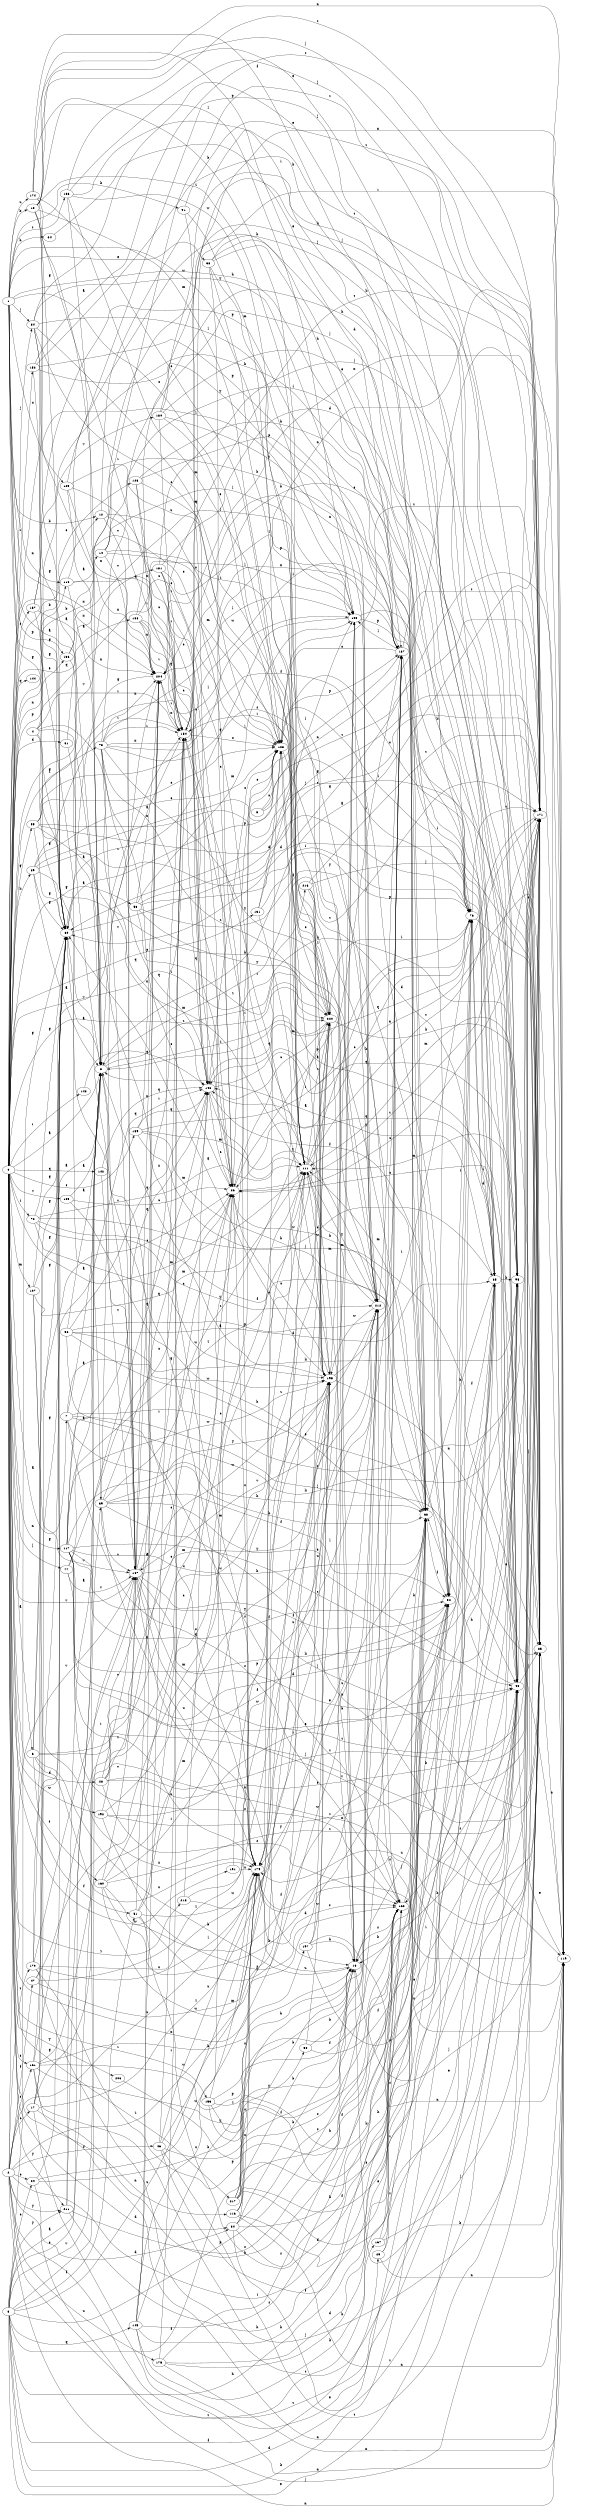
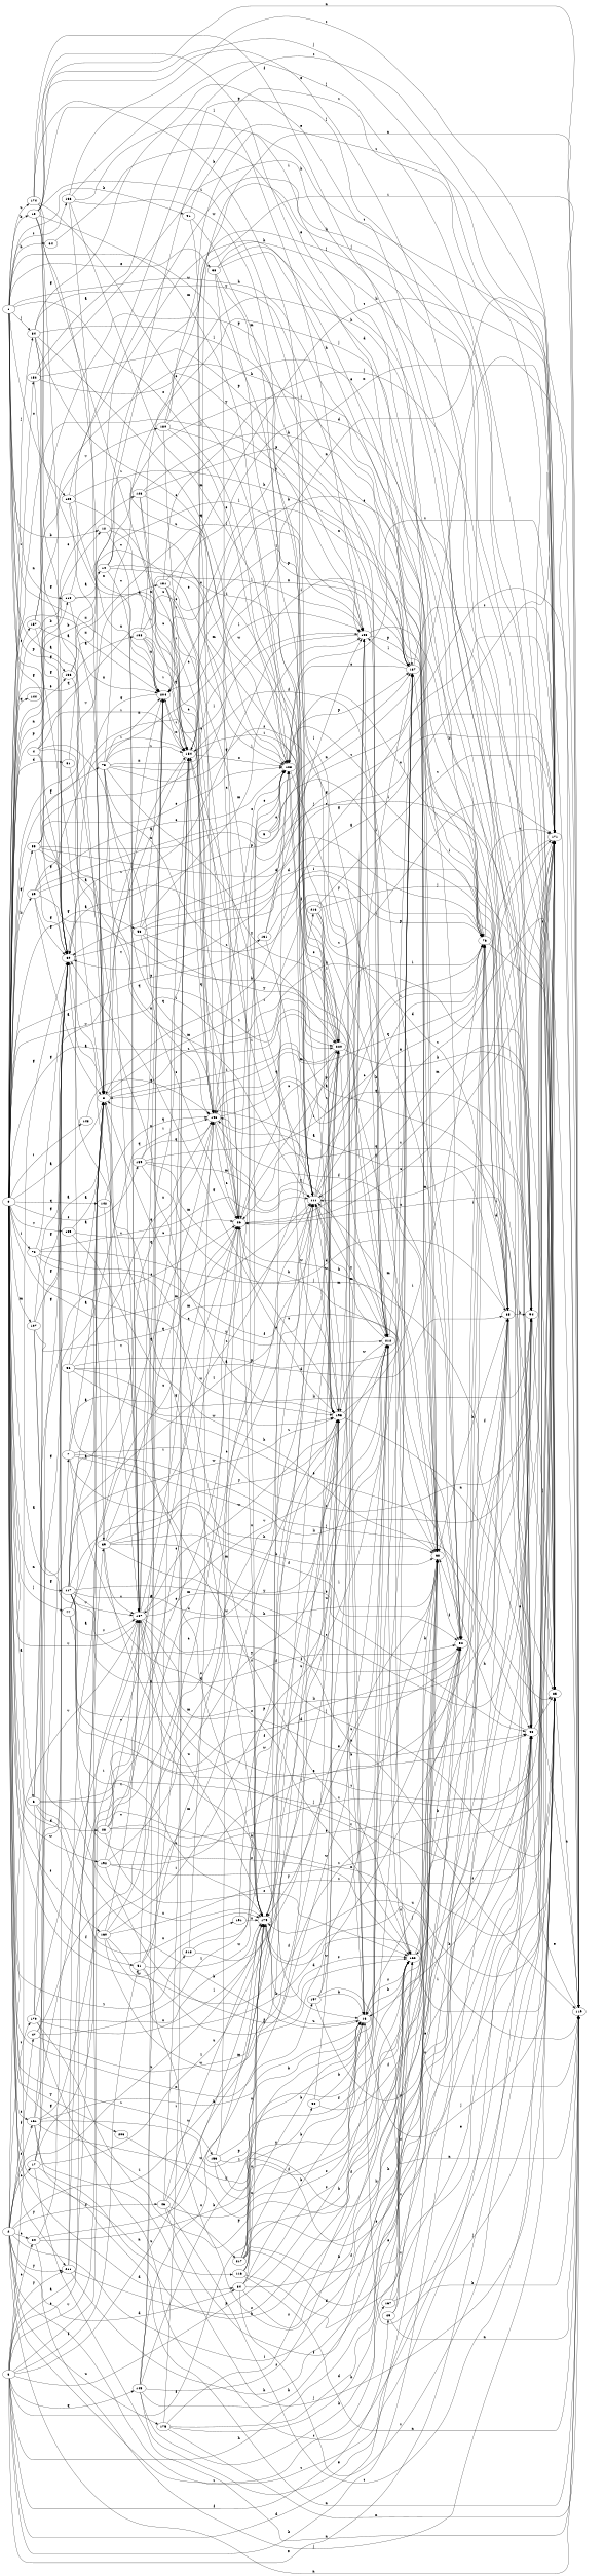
  strict digraph {
    rankdir=LR
    0
    6
    7
    8
    12
    28
    31
    34
    53
    55
    72
    73
    77
    84
    89
    103
    107
    111
    116
    117
    118
    123
    131
    136
    138
    142
    144
    148
    152
    153
    157
    159
    160
    161
    180
    181
    185
    187
    191
    192
    197
    204
    206
    211
    216
    217
    218
    220
    60
    179
    51
    16
    26
    52
    85
    68
    195
    171
-   94 [label=95]
+   94
    162
    128
    154
    119
    43
    76
    212
    56
    35
    137
    146
    1
    13
    38
    39
    64
    91
    125
    166
    174
    2
    17
    24
    46
    47
    167
    170
    175
    3
    49
    50
    145
    4
    14
    5
    0 -> 6 [label=a]
    0 -> 7 [label=a]
    0 -> 8 [label=a]
    0 -> 12 [label=b]
    0 -> 28 [label=d]
    0 -> 31 [label=d]
    0 -> 34 [label=d]
    0 -> 53 [label=g]
    0 -> 55 [label=g]
    0 -> 72 [label=i]
    0 -> 73 [label=i]
    0 -> 77 [label=j]
    0 -> 84 [label=j]
    0 -> 89 [label=k]
    0 -> 103 [label=l]
    0 -> 107 [label=m]
    0 -> 111 [label=m]
    0 -> 116 [label=n]
    0 -> 117 [label=n]
    0 -> 118 [label=n]
    0 -> 123 [label=o]
    0 -> 131 [label=p]
    0 -> 136 [label=p]
    0 -> 138 [label=q]
    0 -> 142 [label=q]
    0 -> 144 [label=q]
    0 -> 148 [label=r]
    0 -> 152 [label=r]
    0 -> 153 [label=r]
    0 -> 157 [label=s]
    0 -> 159 [label=s]
    0 -> 160 [label=s]
    0 -> 161 [label=s]
    0 -> 180 [label=v]
    0 -> 181 [label=v]
    0 -> 185 [label=v]
    0 -> 187 [label=v]
    0 -> 191 [label=w]
    0 -> 192 [label=w]
    0 -> 197 [label=x]
    0 -> 204 [label=x]
    0 -> 206 [label=y]
    0 -> 211 [label=y]
    0 -> 216 [label=z]
    0 -> 217 [label=z]
    0 -> 218 [label=z]
    0 -> 220 [label=z]
    6 -> 60 [label=g]
    6 -> 179 [label=u]
    6 -> 51 [label=f]
    6 -> 16 [label=b]
    6 -> 26 [label=c]
    6 -> 52 [label=f]
    6 -> 85 [label=j]
    7 -> 8 [label=a]
    7 -> 85 [label=j]
    7 -> 68 [label=h]
    7 -> 195 [label=w]
    7 -> 171 [label=t]
    7 -> 94 [label=k]
    7 -> 162 [label=s]
    8 -> 187 [label=v]
    8 -> 220 [label=z]
    8 -> 179 [label=u]
    8 -> 171 [label=t]
    8 -> 94 [label=k]
    12 -> 187 [label=v]
    12 -> 94 [label=k]
    12 -> 128 [label=o]
    12 -> 154 [label=r]
    28 -> 187 [label=v]
    28 -> 26 [label=c]
    28 -> 195 [label=w]
    28 -> 171 [label=t]
    28 -> 162 [label=s]
    28 -> 119 [label=n]
    28 -> 43 [label=e]
    31 -> 8 [label=a]
    31 -> 85 [label=j]
    34 -> 179 [label=u]
    34 -> 16 [label=b]
    34 -> 52 [label=f]
    34 -> 68 [label=h]
    34 -> 171 [label=t]
    34 -> 162 [label=s]
    53 -> 103 [label=l]
    53 -> 204 [label=x]
    53 -> 220 [label=z]
    53 -> 52 [label=f]
    53 -> 171 [label=t]
    53 -> 76 [label=i]
    53 -> 212 [label=y]
    55 -> 103 [label=l]
    55 -> 111 [label=m]
    55 -> 60 [label=g]
    55 -> 85 [label=j]
    55 -> 128 [label=o]
    55 -> 119 [label=n]
    55 -> 76 [label=i]
    72 -> 111 [label=m]
    72 -> 60 [label=g]
    72 -> 52 [label=f]
    72 -> 85 [label=j]
    72 -> 195 [label=w]
    72 -> 212 [label=y]
    73 -> 103 [label=l]
    73 -> 187 [label=v]
    73 -> 204 [label=x]
    73 -> 220 [label=z]
    73 -> 26 [label=c]
    73 -> 52 [label=f]
    73 -> 85 [label=j]
    73 -> 162 [label=s]
    73 -> 154 [label=r]
    73 -> 76 [label=i]
    73 -> 212 [label=y]
    73 -> 146 [label=q]
    77 -> 8 [label=a]
    77 -> 187 [label=v]
    77 -> 26 [label=c]
    77 -> 162 [label=s]
    84 -> 103 [label=l]
    84 -> 60 [label=g]
    84 -> 195 [label=w]
    84 -> 128 [label=o]
    84 -> 43 [label=e]
    84 -> 212 [label=y]
    84 -> 146 [label=q]
    89 -> 8 [label=a]
    89 -> 60 [label=g]
    89 -> 68 [label=h]
    89 -> 128 [label=o]
    89 -> 154 [label=r]
    89 -> 119 [label=n]
    89 -> 35 [label=d]
    103 -> 60 [label=g]
    103 -> 94 [label=k]
    103 -> 212 [label=y]
    103 -> 137 [label=p]
    107 -> 111 [label=m]
    107 -> 187 [label=v]
    107 -> 60 [label=g]
    107 -> 179 [label=u]
    107 -> 154 [label=r]
    111 -> 220 [label=z]
    111 -> 195 [label=w]
    111 -> 171 [label=t]
    111 -> 154 [label=r]
    111 -> 76 [label=i]
    111 -> 212 [label=y]
    116 -> 179 [label=u]
    116 -> 16 [label=b]
    116 -> 68 [label=h]
    116 -> 171 [label=t]
    116 -> 119 [label=n]
    117 -> 8 [label=a]
    117 -> 220 [label=z]
    117 -> 179 [label=u]
    117 -> 52 [label=f]
    117 -> 85 [label=j]
    117 -> 68 [label=h]
    117 -> 195 [label=w]
    117 -> 171 [label=t]
    117 -> 94 [label=k]
    117 -> 43 [label=e]
    117 -> 212 [label=y]
    117 -> 35 [label=d]
    117 -> 146 [label=q]
    118 -> 8 [label=a]
    118 -> 26 [label=c]
    118 -> 85 [label=j]
    118 -> 128 [label=o]
    123 -> 204 [label=x]
    123 -> 26 [label=c]
    123 -> 68 [label=h]
    123 -> 195 [label=w]
    123 -> 137 [label=p]
    131 -> 103 [label=l]
    131 -> 195 [label=w]
    131 -> 128 [label=o]
    131 -> 76 [label=i]
    136 -> 8 [label=a]
    136 -> 103 [label=l]
    136 -> 68 [label=h]
    138 -> 103 [label=l]
    138 -> 204 [label=x]
    138 -> 26 [label=c]
    138 -> 85 [label=j]
    138 -> 154 [label=r]
    138 -> 146 [label=q]
    142 -> 187 [label=v]
    142 -> 146 [label=q]
    148 -> 146 [label=q]
    152 -> 60 [label=g]
    152 -> 171 [label=t]
    152 -> 94 [label=k]
    152 -> 212 [label=y]
    152 -> 137 [label=p]
    153 -> 16 [label=b]
    153 -> 26 [label=c]
    153 -> 52 [label=f]
    153 -> 94 [label=k]
    153 -> 43 [label=e]
    157 -> 204 [label=x]
    157 -> 60 [label=g]
    157 -> 68 [label=h]
    157 -> 137 [label=p]
    159 -> 111 [label=m]
    159 -> 204 [label=x]
    159 -> 68 [label=h]
    159 -> 76 [label=i]
    159 -> 35 [label=d]
    159 -> 146 [label=q]
    160 -> 187 [label=v]
    160 -> 52 [label=f]
    160 -> 68 [label=h]
    160 -> 171 [label=t]
    160 -> 128 [label=o]
    160 -> 35 [label=d]
    160 -> 137 [label=p]
    161 -> 111 [label=m]
    161 -> 60 [label=g]
    161 -> 16 [label=b]
    161 -> 85 [label=j]
    161 -> 128 [label=o]
    161 -> 119 [label=n]
    161 -> 212 [label=y]
    161 -> 137 [label=p]
    180 -> 171 [label=t]
    180 -> 94 [label=k]
    180 -> 128 [label=o]
    180 -> 154 [label=r]
    180 -> 43 [label=e]
    180 -> 212 [label=y]
    181 -> 111 [label=m]
    181 -> 26 [label=c]
    181 -> 85 [label=j]
    181 -> 154 [label=r]
    181 -> 35 [label=d]
    181 -> 137 [label=p]
    185 -> 8 [label=a]
    185 -> 26 [label=c]
    185 -> 68 [label=h]
    187 -> 204 [label=x]
    187 -> 16 [label=b]
    187 -> 26 [label=c]
    187 -> 52 [label=f]
    187 -> 195 [label=w]
    187 -> 171 [label=t]
    187 -> 154 [label=r]
    187 -> 43 [label=e]
    187 -> 212 [label=y]
    191 -> 220 [label=z]
    191 -> 179 [label=u]
    192 -> 187 [label=v]
    192 -> 171 [label=t]
    192 -> 162 [label=s]
    192 -> 76 [label=i]
    192 -> 212 [label=y]
    197 -> 103 [label=l]
    197 -> 16 [label=b]
    197 -> 195 [label=w]
    197 -> 119 [label=n]
    197 -> 43 [label=e]
    204 -> 60 [label=g]
    204 -> 171 [label=t]
    204 -> 154 [label=r]
    206 -> 52 [label=f]
    211 -> 8 [label=a]
    211 -> 68 [label=h]
    211 -> 162 [label=s]
    211 -> 146 [label=q]
    216 -> 220 [label=z]
    216 -> 85 [label=j]
    216 -> 68 [label=h]
    216 -> 171 [label=t]
    216 -> 35 [label=d]
    217 -> 179 [label=u]
    217 -> 16 [label=b]
    217 -> 52 [label=f]
    217 -> 171 [label=t]
    217 -> 94 [label=k]
    217 -> 162 [label=s]
    217 -> 43 [label=e]
    218 -> 195 [label=w]
    218 -> 212 [label=y]
    218 -> 146 [label=q]
    220 -> 16 [label=b]
    220 -> 26 [label=c]
    220 -> 94 [label=k]
    220 -> 128 [label=o]
    220 -> 154 [label=r]
    220 -> 76 [label=i]
    220 -> 146 [label=q]
    60 -> 8 [label=a]
    60 -> 171 [label=t]
    60 -> 137 [label=p]
    179 -> 60 [label=g]
    179 -> 85 [label=j]
    179 -> 162 [label=s]
    179 -> 128 [label=o]
    51 -> 111 [label=m]
    51 -> 204 [label=x]
    51 -> 26 [label=c]
    51 -> 195 [label=w]
    51 -> 212 [label=y]
    51 -> 35 [label=d]
    16 -> 111 [label=m]
    16 -> 179 [label=u]
    16 -> 85 [label=j]
    16 -> 162 [label=s]
    26 -> 179 [label=u]
    26 -> 68 [label=h]
    26 -> 171 [label=t]
    26 -> 128 [label=o]
    26 -> 137 [label=p]
    52 -> 111 [label=m]
    52 -> 76 [label=i]
    85 -> 111 [label=m]
    85 -> 187 [label=v]
    85 -> 179 [label=u]
    85 -> 26 [label=c]
    85 -> 119 [label=n]
    68 -> 179 [label=u]
    68 -> 52 [label=f]
    195 -> 8 [label=a]
    195 -> 103 [label=l]
    195 -> 60 [label=g]
    195 -> 179 [label=u]
    195 -> 26 [label=c]
    195 -> 154 [label=r]
    195 -> 119 [label=n]
    195 -> 76 [label=i]
    171 -> 204 [label=x]
    171 -> 60 [label=g]
    171 -> 26 [label=c]
    171 -> 146 [label=q]
    94 -> 111 [label=m]
    94 -> 85 [label=j]
    94 -> 146 [label=q]
    162 -> 16 [label=b]
    162 -> 68 [label=h]
    128 -> 111 [label=m]
    128 -> 171 [label=t]
    128 -> 76 [label=i]
    128 -> 212 [label=y]
    154 -> 8 [label=a]
    154 -> 204 [label=x]
    154 -> 128 [label=o]
    154 -> 119 [label=n]
    154 -> 43 [label=e]
    154 -> 146 [label=q]
    119 -> 8 [label=a]
    119 -> 60 [label=g]
    119 -> 179 [label=u]
    119 -> 16 [label=b]
    119 -> 154 [label=r]
    119 -> 43 [label=e]
    43 -> 8 [label=a]
    43 -> 16 [label=b]
    43 -> 85 [label=j]
    43 -> 68 [label=h]
    43 -> 171 [label=t]
    43 -> 162 [label=s]
    43 -> 146 [label=q]
    76 -> 26 [label=c]
    76 -> 85 [label=j]
    76 -> 171 [label=t]
    76 -> 35 [label=d]
    212 -> 111 [label=m]
    212 -> 187 [label=v]
    212 -> 179 [label=u]
    212 -> 195 [label=w]
    212 -> 162 [label=s]
    212 -> 137 [label=p]
    56 -> 8 [label=a]
    56 -> 94 [label=k]
    56 -> 162 [label=s]
    56 -> 43 [label=e]
    56 -> 35 [label=d]
    56 -> 137 [label=p]
    56 -> 146 [label=q]
    35 -> 8 [label=a]
    35 -> 204 [label=x]
    35 -> 16 [label=b]
    35 -> 52 [label=f]
    35 -> 68 [label=h]
    35 -> 94 [label=k]
    35 -> 128 [label=o]
    35 -> 43 [label=e]
    35 -> 76 [label=i]
    137 -> 103 [label=l]
    137 -> 204 [label=x]
    137 -> 171 [label=t]
    137 -> 128 [label=o]
    137 -> 76 [label=i]
    146 -> 26 [label=c]
    146 -> 52 [label=f]
    146 -> 128 [label=o]
    146 -> 119 [label=n]
    146 -> 212 [label=y]
    1 -> 8 [label=a]
    1 -> 12 [label=b]
    1 -> 84 [label=j]
    1 -> 118 [label=n]
    1 -> 136 [label=p]
    1 -> 204 [label=x]
    1 -> 60 [label=g]
    1 -> 68 [label=h]
    1 -> 195 [label=w]
    1 -> 128 [label=o]
    1 -> 13 [label=b]
    1 -> 38 [label=e]
    1 -> 39 [label=e]
    1 -> 64 [label=h]
    1 -> 91 [label=k]
    1 -> 125 [label=o]
    1 -> 166 [label=t]
    1 -> 174 [label=u]
    13 -> 8 [label=a]
    13 -> 103 [label=l]
    13 -> 111 [label=m]
    13 -> 220 [label=z]
    13 -> 60 [label=g]
    13 -> 85 [label=j]
    13 -> 154 [label=r]
    13 -> 119 [label=n]
    13 -> 43 [label=e]
    38 -> 220 [label=z]
    38 -> 16 [label=b]
    38 -> 26 [label=c]
    38 -> 68 [label=h]
    38 -> 94 [label=k]
    38 -> 35 [label=d]
    39 -> 187 [label=v]
    39 -> 204 [label=x]
    39 -> 220 [label=z]
    39 -> 179 [label=u]
    39 -> 52 [label=f]
    39 -> 68 [label=h]
    39 -> 119 [label=n]
    39 -> 43 [label=e]
    39 -> 146 [label=q]
    64 -> 43 [label=e]
    91 -> 111 [label=m]
    91 -> 171 [label=t]
    91 -> 146 [label=q]
    125 -> 8 [label=a]
    125 -> 204 [label=x]
    125 -> 179 [label=u]
    125 -> 26 [label=c]
    125 -> 68 [label=h]
    166 -> 8 [label=a]
    166 -> 111 [label=m]
    166 -> 85 [label=j]
    166 -> 195 [label=w]
    166 -> 171 [label=t]
    166 -> 76 [label=i]
    174 -> 204 [label=x]
    174 -> 60 [label=g]
    174 -> 16 [label=b]
    174 -> 52 [label=f]
    174 -> 128 [label=o]
    174 -> 137 [label=p]
    2 -> 34 [label=d]
    2 -> 161 [label=s]
    2 -> 187 [label=v]
    2 -> 211 [label=y]
    2 -> 179 [label=u]
    2 -> 195 [label=w]
    2 -> 171 [label=t]
    2 -> 119 [label=n]
    2 -> 76 [label=i]
    2 -> 17 [label=c]
    2 -> 24 [label=c]
    2 -> 46 [label=f]
    2 -> 47 [label=f]
    2 -> 167 [label=t]
    2 -> 170 [label=t]
    2 -> 175 [label=u]
    17 -> 8 [label=a]
    17 -> 111 [label=m]
    17 -> 220 [label=z]
    17 -> 60 [label=g]
    17 -> 68 [label=h]
    17 -> 119 [label=n]
    24 -> 60 [label=g]
    24 -> 16 [label=b]
    24 -> 85 [label=j]
    24 -> 195 [label=w]
    46 -> 111 [label=m]
    46 -> 179 [label=u]
    46 -> 52 [label=f]
    46 -> 171 [label=t]
    46 -> 154 [label=r]
    46 -> 212 [label=y]
    47 -> 111 [label=m]
    47 -> 220 [label=z]
    47 -> 60 [label=g]
    47 -> 195 [label=w]
    167 -> 85 [label=j]
    167 -> 162 [label=s]
    167 -> 43 [label=e]
    170 -> 103 [label=l]
    170 -> 60 [label=g]
    170 -> 179 [label=u]
    170 -> 26 [label=c]
    170 -> 171 [label=t]
    170 -> 137 [label=p]
    170 -> 146 [label=q]
    175 -> 94 [label=k]
    175 -> 162 [label=s]
    175 -> 154 [label=r]
    175 -> 119 [label=n]
    175 -> 35 [label=d]
    3 -> 8 [label=a]
    3 -> 187 [label=v]
    3 -> 211 [label=y]
    3 -> 60 [label=g]
    3 -> 179 [label=u]
    3 -> 51 [label=f]
    3 -> 68 [label=h]
    3 -> 94 [label=k]
    3 -> 154 [label=r]
    3 -> 43 [label=e]
    3 -> 35 [label=d]
    3 -> 137 [label=p]
    3 -> 39 [label=e]
    3 -> 24 [label=c]
    3 -> 49 [label=f]
    3 -> 50 [label=f]
    3 -> 145 [label=q]
    49 -> 162 [label=s]
    49 -> 119 [label=n]
    49 -> 76 [label=i]
    50 -> 16 [label=b]
    50 -> 52 [label=f]
    50 -> 195 [label=w]
    145 -> 204 [label=x]
    145 -> 220 [label=z]
    145 -> 179 [label=u]
    145 -> 68 [label=h]
    145 -> 94 [label=k]
    145 -> 162 [label=s]
    145 -> 154 [label=r]
    145 -> 43 [label=e]
    4 -> 187 [label=v]
    4 -> 60 [label=g]
    4 -> 179 [label=u]
    4 -> 128 [label=o]
    4 -> 154 [label=r]
    4 -> 146 [label=q]
    4 -> 14 [label=b]
    14 -> 103 [label=l]
    14 -> 111 [label=m]
    14 -> 187 [label=v]
    14 -> 220 [label=z]
    14 -> 171 [label=t]
    14 -> 76 [label=i]
    5 -> 128 [label=o]
    5 -> 76 [label=i]
    5 -> 137 [label=p]
  }
